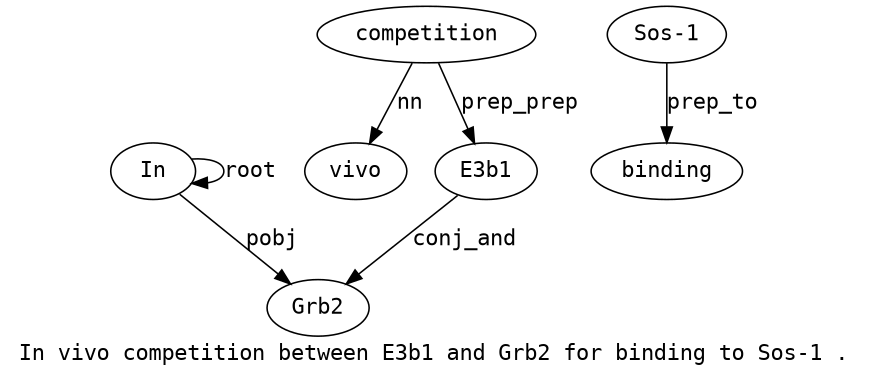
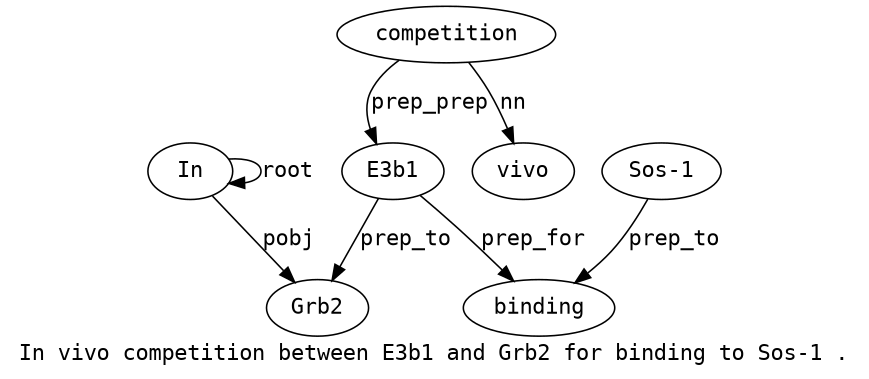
  digraph {
    fontname="DejaVu Sans Mono"
    label="In vivo competition between E3b1 and Grb2 for binding to Sos-1 ."
    node [fillcolor=white fontname="DejaVu Sans Mono" style=filled]
    edge [fontname="DejaVu Sans Mono"]
    n1 [label=In]
    n2 [label=Grb2]
    n3 [label=competition]
    n4 [label=vivo]
    n5 [label=E3b1]
    n6 [label=binding]
    n7 [label="Sos-1"]
    n1 -> n1 [label=root]
    n1 -> n2 [label=pobj]
    n3 -> n4 [label=nn]
    n3 -> n5 [label=prep_prep]
-   n5 -> n2 [label=conj_and]
+   n5 -> n2 [label=prep_to]
+   n5 -> n6 [label=prep_for]
    n7 -> n6 [label=prep_to]
  }
